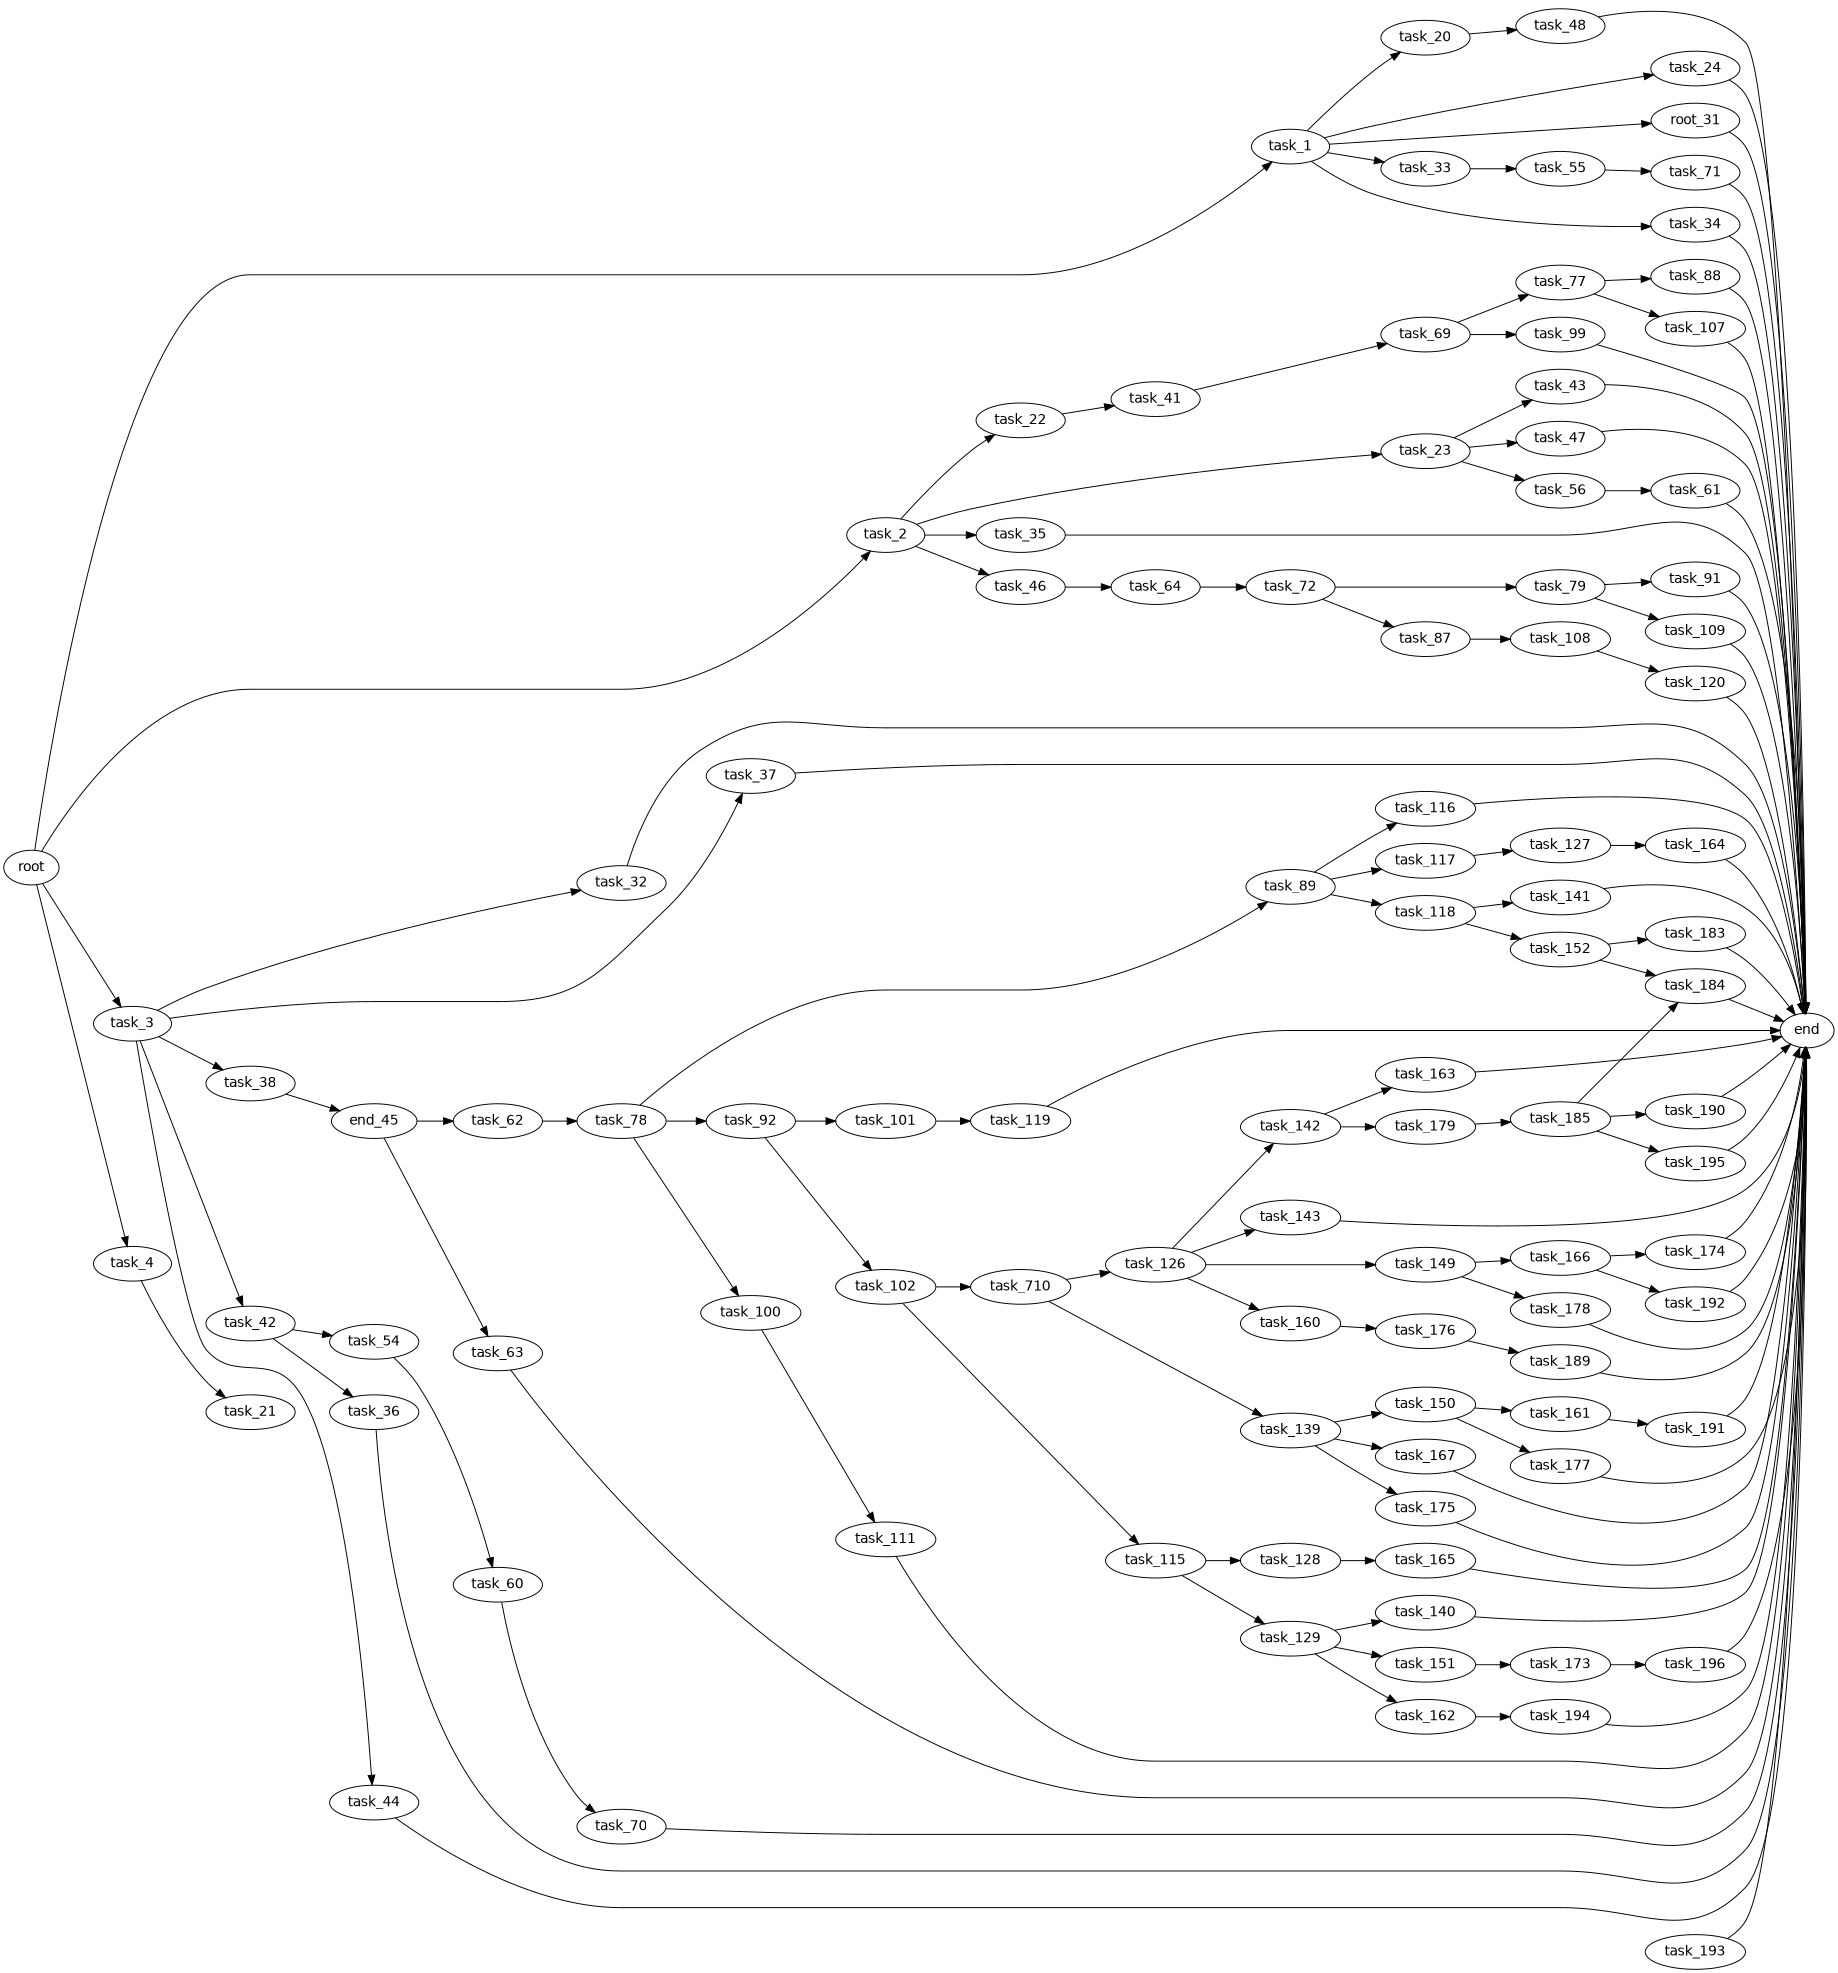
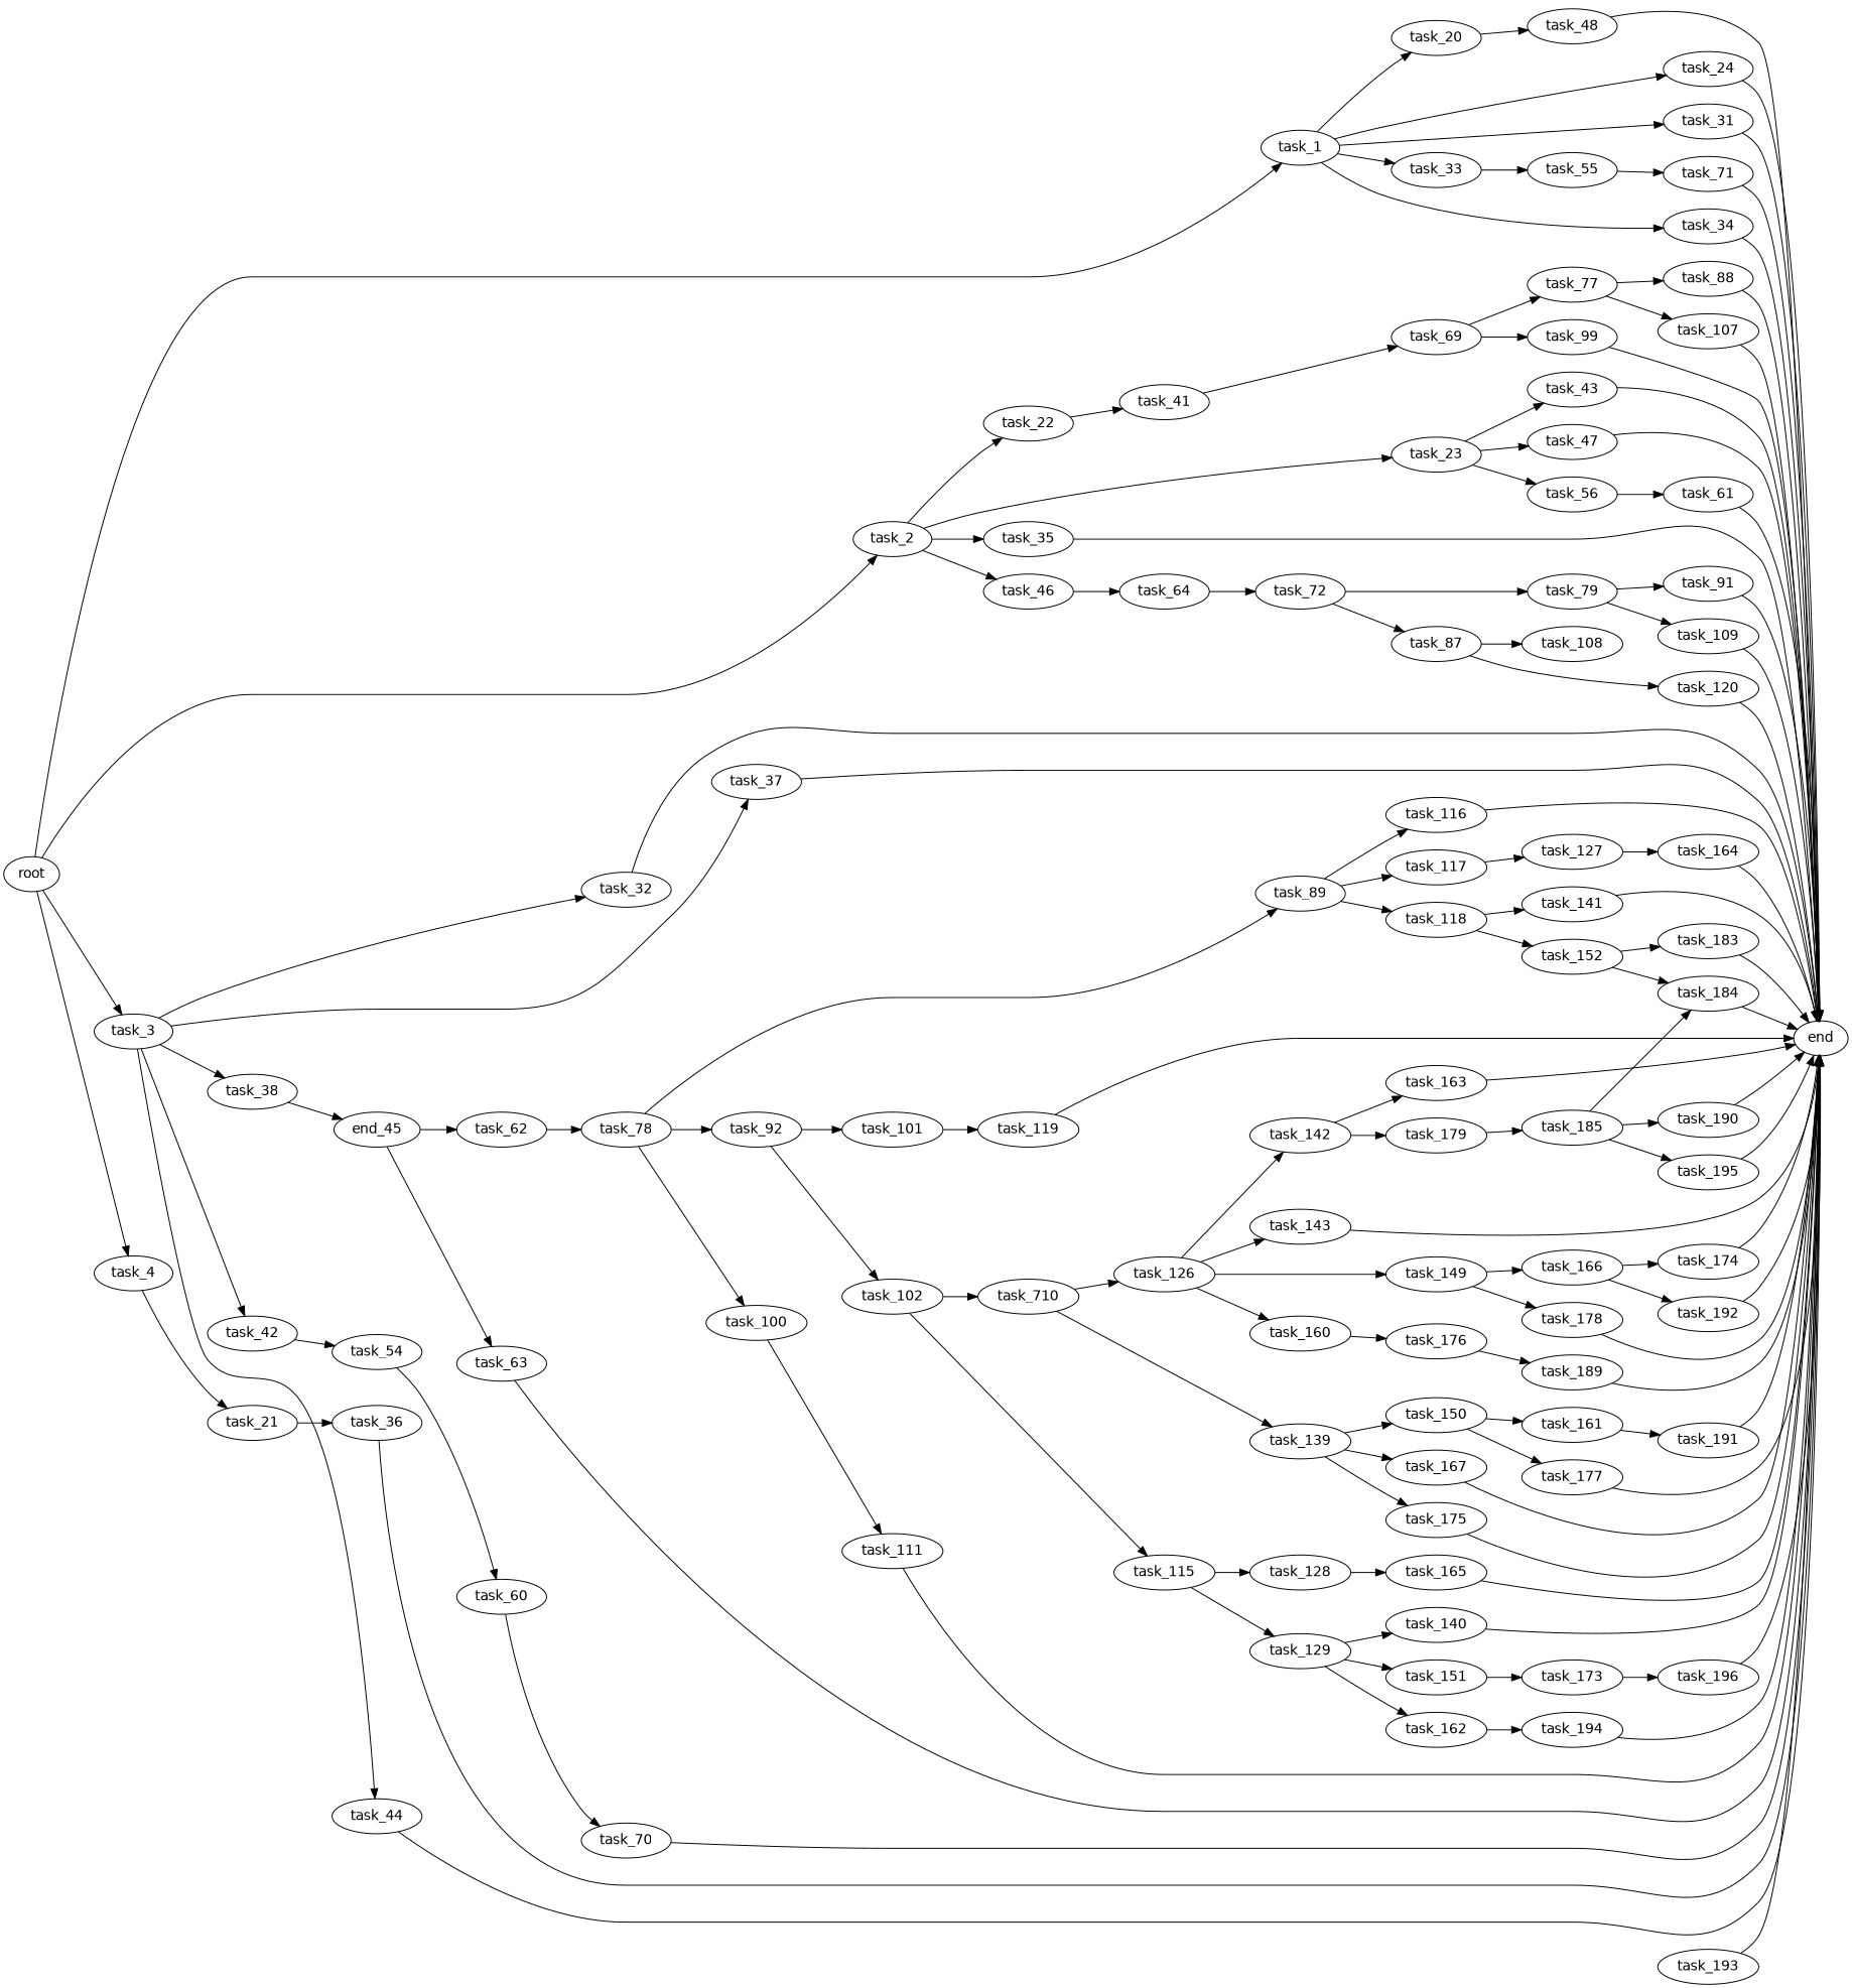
  digraph {
    fontname="DejaVu Sans"
    rankdir=LR
    node [fontname="DejaVu Sans"]
    edge [fontname="DejaVu Sans"]
    root
    task_1
    task_2
    task_3
    task_4
    task_20
    task_24
-   task_31 [label=root_31]
+   task_31
    task_33
    task_34
    task_22
    task_23
    task_35
    task_46
    task_32
    task_37
    task_38
    task_42
    task_44
    task_21
    task_48
    end
    task_55
    task_41
    task_43
    task_47
    task_56
    task_64
    n29 [label=end_45]
    task_54
    task_36
    task_71
    task_69
    task_61
    task_72
    task_62
    task_63
    task_60
    task_77
    task_99
    task_78
    task_88
    task_107
    task_70
    task_89
    task_92
    task_100
    task_79
    task_87
    task_116
    task_117
    task_118
    task_101
    task_102
    task_111
    task_91
    task_109
    task_108
    task_120
    task_127
    task_141
    task_152
    task_119
    n64 [label=task_710]
    task_115
    task_164
    task_183
    task_184
    task_126
    task_139
    task_128
    task_129
    task_142
    task_143
    task_149
    task_160
    task_150
    task_167
    task_175
    task_165
    task_140
    task_151
    task_162
    task_163
    task_179
    task_166
    task_178
    task_176
    task_161
    task_177
    task_173
    task_194
    task_185
    task_174
    task_192
    task_189
    task_196
    task_191
    task_190
    task_195
    task_193
    root -> task_1
    root -> task_2
    root -> task_3
    root -> task_4
    task_1 -> task_20
    task_1 -> task_24
    task_1 -> task_31
    task_1 -> task_33
    task_1 -> task_34
    task_2 -> task_22
    task_2 -> task_23
    task_2 -> task_35
    task_2 -> task_46
    task_3 -> task_32
    task_3 -> task_37
    task_3 -> task_38
    task_3 -> task_42
    task_3 -> task_44
    task_4 -> task_21
    task_20 -> task_48
    task_24 -> end
    task_31 -> end
    task_33 -> task_55
    task_34 -> end
    task_22 -> task_41
    task_23 -> task_43
    task_23 -> task_47
    task_23 -> task_56
    task_35 -> end
    task_46 -> task_64
    task_32 -> end
    task_37 -> end
    task_38 -> n29
    task_42 -> task_54
    task_44 -> end
-   task_42 -> task_36
+   task_21 -> task_36
    task_48 -> end
    task_55 -> task_71
    task_41 -> task_69
    task_43 -> end
    task_47 -> end
    task_56 -> task_61
    task_64 -> task_72
    n29 -> task_62
    n29 -> task_63
    task_54 -> task_60
    task_36 -> end
    task_71 -> end
    task_69 -> task_77
    task_69 -> task_99
    task_61 -> end
    task_72 -> task_79
    task_72 -> task_87
    task_62 -> task_78
    task_63 -> end
    task_60 -> task_70
    task_77 -> task_88
    task_77 -> task_107
    task_99 -> end
    task_78 -> task_89
    task_78 -> task_92
    task_78 -> task_100
    task_88 -> end
    task_107 -> end
    task_70 -> end
    task_89 -> task_116
    task_89 -> task_117
    task_89 -> task_118
    task_92 -> task_101
    task_92 -> task_102
    task_100 -> task_111
    task_79 -> task_91
    task_79 -> task_109
    task_87 -> task_108
    task_116 -> end
    task_117 -> task_127
    task_118 -> task_141
    task_118 -> task_152
    task_101 -> task_119
    task_102 -> n64
    task_102 -> task_115
    task_111 -> end
    task_91 -> end
    task_109 -> end
-   task_108 -> task_120
+   task_87 -> task_120
    task_120 -> end
    task_127 -> task_164
    task_141 -> end
    task_152 -> task_183
    task_152 -> task_184
    task_119 -> end
    n64 -> task_126
    n64 -> task_139
    task_115 -> task_128
    task_115 -> task_129
    task_164 -> end
    task_183 -> end
    task_184 -> end
    task_126 -> task_142
    task_126 -> task_143
    task_126 -> task_149
    task_126 -> task_160
    task_139 -> task_150
    task_139 -> task_167
    task_139 -> task_175
    task_128 -> task_165
    task_129 -> task_140
    task_129 -> task_151
    task_129 -> task_162
    task_142 -> task_163
    task_142 -> task_179
    task_143 -> end
    task_149 -> task_166
    task_149 -> task_178
    task_160 -> task_176
    task_150 -> task_161
    task_150 -> task_177
    task_167 -> end
    task_175 -> end
    task_165 -> end
    task_140 -> end
    task_151 -> task_173
    task_162 -> task_194
    task_163 -> end
    task_179 -> task_185
    task_166 -> task_174
    task_166 -> task_192
    task_178 -> end
    task_176 -> task_189
    task_161 -> task_191
    task_177 -> end
    task_173 -> task_196
    task_194 -> end
    task_185 -> task_184
    task_185 -> task_190
    task_185 -> task_195
    task_174 -> end
    task_192 -> end
    task_189 -> end
    task_196 -> end
    task_191 -> end
    task_190 -> end
    task_195 -> end
    task_193 -> end
  }
